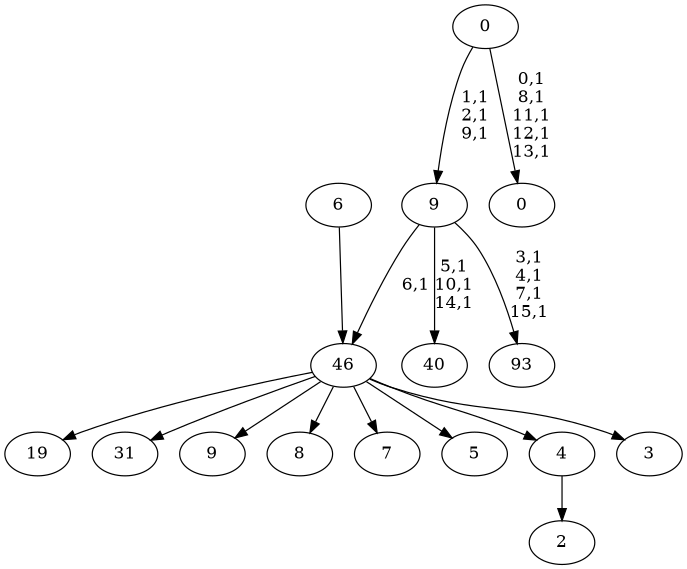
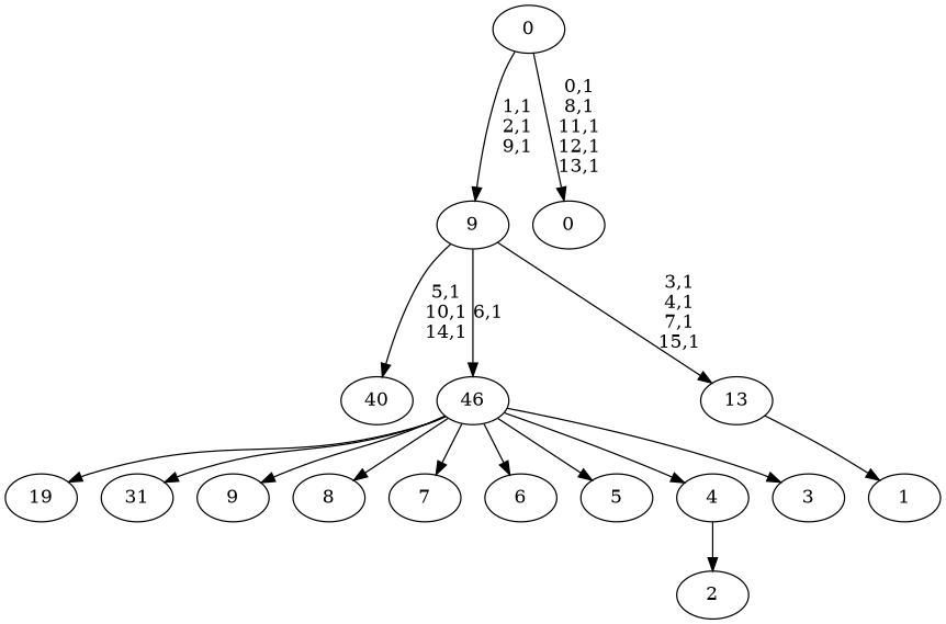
  digraph {
    n1 [label=19]
    n2 [label=31]
    n3 [label=40]
    n4 [label=9]
    n5 [label=8]
    n6 [label=7]
    n7 [label=6]
    n8 [label=5]
    n9 [label=4]
    n10 [label=2]
    n11 [label=3]
    n12 [label=46]
-   13 [label=93]
+   n13 [label=1]
+   13
    9
    n16 [label=0]
    0
    n9 -> n10
    n12 -> n1
    n12 -> n2
    n12 -> n4
    n12 -> n5
    n12 -> n6
-   n7 -> n12
+   n12 -> n7
    n12 -> n8
    n12 -> n9
    n12 -> n11
+   13 -> n13
    9 -> n3 [label="5,1\n10,1\n14,1"]
    9 -> n12 [label="6,1"]
    9 -> 13 [label="3,1\n4,1\n7,1\n15,1"]
    0 -> 9 [label="1,1\n2,1\n9,1"]
    0 -> n16 [label="0,1\n8,1\n11,1\n12,1\n13,1"]
  }
